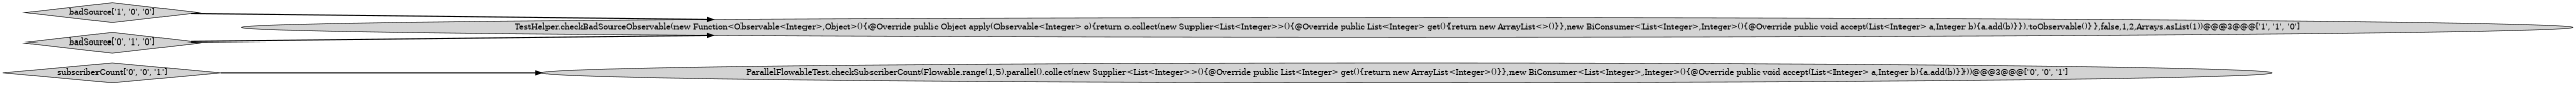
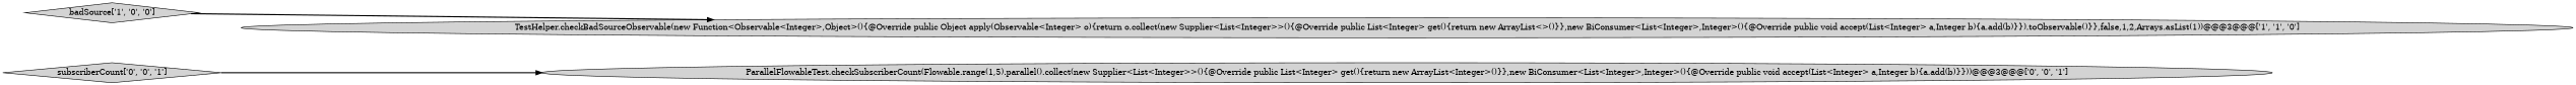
  digraph {
    rankdir=LR
    node [fillcolor=lightgray shape=diamond style=filled]
    edge [style=bold]
    n1 [label="ParallelFlowableTest.checkSubscriberCount(Flowable.range(1,5).parallel().collect(new Supplier<List<Integer>>(){@Override public List<Integer> get(){return new ArrayList<Integer>()}},new BiConsumer<List<Integer>,Integer>(){@Override public void accept(List<Integer> a,Integer b){a.add(b)}}))@@@3@@@['0', '0', '1']" shape=ellipse]
    n2 [label="subscriberCount['0', '0', '1']"]
    n3 [label="badSource['1', '0', '0']"]
    n4 [label="TestHelper.checkBadSourceObservable(new Function<Observable<Integer>,Object>(){@Override public Object apply(Observable<Integer> o){return o.collect(new Supplier<List<Integer>>(){@Override public List<Integer> get(){return new ArrayList<>()}},new BiConsumer<List<Integer>,Integer>(){@Override public void accept(List<Integer> a,Integer b){a.add(b)}}).toObservable()}},false,1,2,Arrays.asList(1))@@@3@@@['1', '1', '0']" shape=ellipse]
-   n5 [label="badSource['0', '1', '0']"]
    n2 -> n1
    n3 -> n4
-   n5 -> n4
  }
